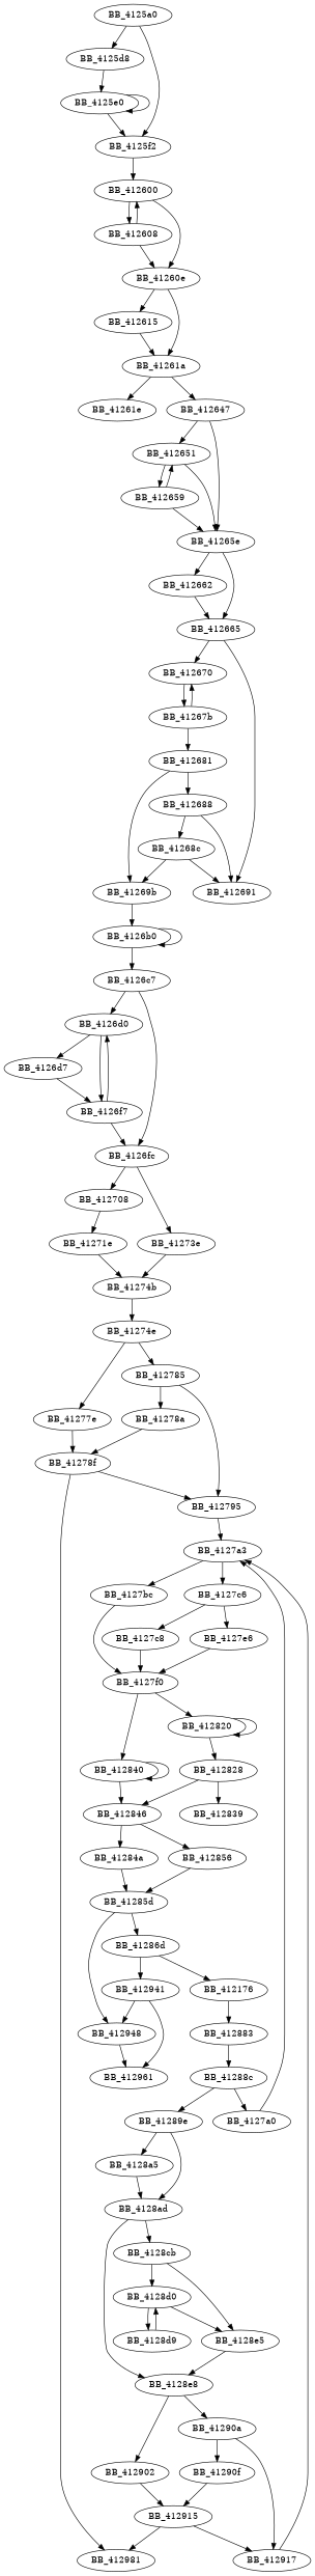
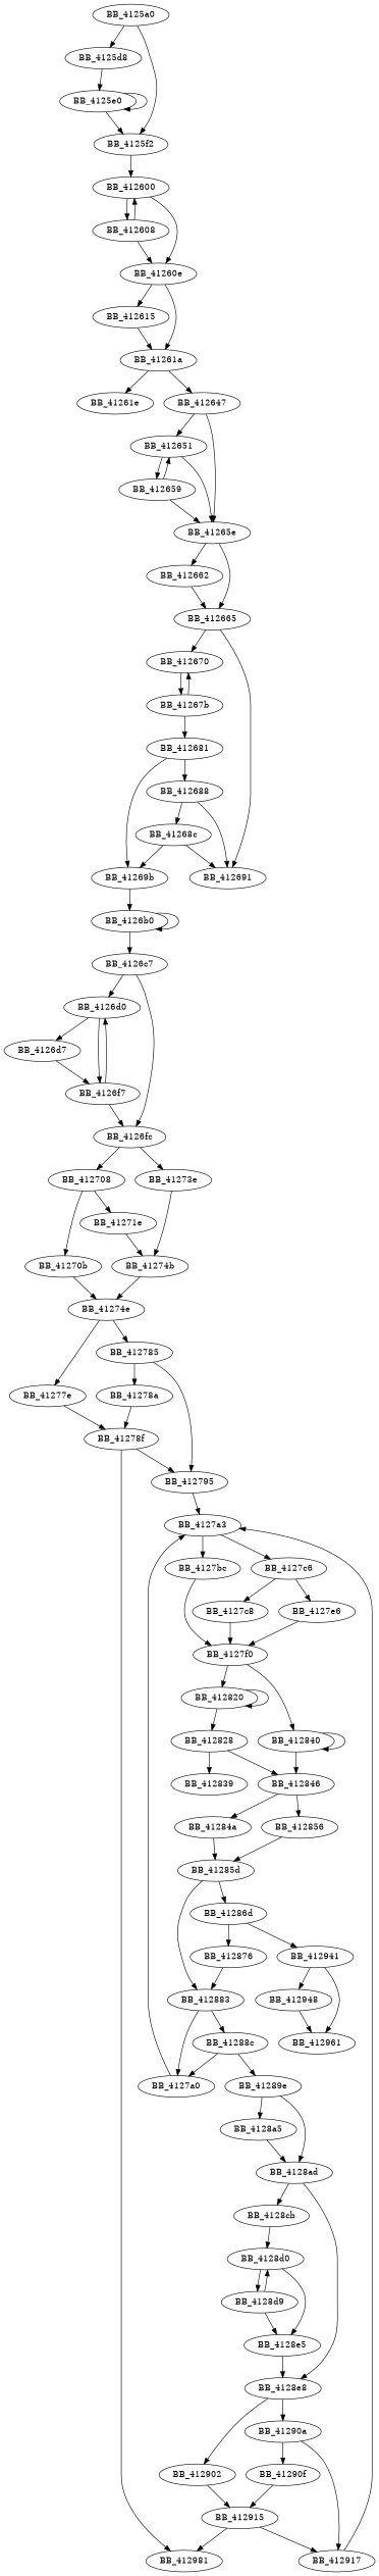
  digraph {
    BB_4125a0
    BB_4125d8
    BB_4125f2
    BB_4125e0
    BB_412600
    BB_412608
    BB_41260e
    BB_412615
    BB_41261a
    BB_41261e
    BB_412647
    BB_412651
    BB_41265e
    BB_412659
    BB_412662
    BB_412665
    BB_412670
    BB_412691
    BB_41267b
    BB_412681
    BB_412688
    BB_41269b
    BB_41268c
    BB_4126b0
    BB_4126c7
    BB_4126d0
    BB_4126fc
    BB_4126d7
    BB_4126f7
    BB_412708
    BB_41273e
+   BB_41270b
    BB_41271e
    BB_41274b
    BB_41274e
    BB_41277e
    BB_412785
    BB_41278f
    BB_41278a
    BB_412795
    BB_412981
    BB_4127a3
    BB_4127bc
    BB_4127c6
    BB_4127f0
    BB_4127c8
    BB_4127e6
    BB_4127a0
    BB_412820
    BB_412840
    BB_412828
    BB_412839
    BB_412846
    BB_41284a
    BB_412856
    BB_41285d
    BB_41286d
    BB_412883
-   BB_412876 [label=BB_412176]
+   BB_412876
    BB_412941
    BB_41288c
    BB_412948
    BB_412961
    BB_41289e
    BB_4128a5
    BB_4128ad
    BB_4128cb
    BB_4128e8
    BB_4128d0
    BB_412902
    BB_41290a
    BB_4128d9
    BB_4128e5
    BB_412915
    BB_41290f
    BB_412917
    BB_4125a0 -> BB_4125d8
    BB_4125a0 -> BB_4125f2
    BB_4125d8 -> BB_4125e0
    BB_4125f2 -> BB_412600
    BB_4125e0 -> BB_4125f2
    BB_4125e0 -> BB_4125e0
    BB_412600 -> BB_412608
    BB_412600 -> BB_41260e
    BB_412608 -> BB_412600
    BB_412608 -> BB_41260e
    BB_41260e -> BB_412615
    BB_41260e -> BB_41261a
    BB_412615 -> BB_41261a
    BB_41261a -> BB_41261e
    BB_41261a -> BB_412647
    BB_412647 -> BB_412651
    BB_412647 -> BB_41265e
    BB_412651 -> BB_41265e
    BB_412651 -> BB_412659
    BB_41265e -> BB_412662
    BB_41265e -> BB_412665
    BB_412659 -> BB_412651
    BB_412659 -> BB_41265e
    BB_412662 -> BB_412665
    BB_412665 -> BB_412670
    BB_412665 -> BB_412691
    BB_412670 -> BB_41267b
    BB_41267b -> BB_412670
    BB_41267b -> BB_412681
    BB_412681 -> BB_412688
    BB_412681 -> BB_41269b
    BB_412688 -> BB_412691
    BB_412688 -> BB_41268c
    BB_41269b -> BB_4126b0
    BB_41268c -> BB_412691
    BB_41268c -> BB_41269b
    BB_4126b0 -> BB_4126b0
    BB_4126b0 -> BB_4126c7
    BB_4126c7 -> BB_4126d0
    BB_4126c7 -> BB_4126fc
    BB_4126d0 -> BB_4126d7
    BB_4126d0 -> BB_4126f7
    BB_4126fc -> BB_412708
    BB_4126fc -> BB_41273e
    BB_4126d7 -> BB_4126f7
    BB_4126f7 -> BB_4126d0
    BB_4126f7 -> BB_4126fc
+   BB_412708 -> BB_41270b
    BB_412708 -> BB_41271e
    BB_41273e -> BB_41274b
+   BB_41270b -> BB_41274e
    BB_41271e -> BB_41274b
    BB_41274b -> BB_41274e
    BB_41274e -> BB_41277e
    BB_41274e -> BB_412785
    BB_41277e -> BB_41278f
    BB_412785 -> BB_41278a
    BB_412785 -> BB_412795
    BB_41278f -> BB_412795
    BB_41278f -> BB_412981
    BB_41278a -> BB_41278f
    BB_412795 -> BB_4127a3
    BB_4127a3 -> BB_4127bc
    BB_4127a3 -> BB_4127c6
    BB_4127bc -> BB_4127f0
    BB_4127c6 -> BB_4127c8
    BB_4127c6 -> BB_4127e6
    BB_4127f0 -> BB_412820
    BB_4127f0 -> BB_412840
    BB_4127c8 -> BB_4127f0
    BB_4127e6 -> BB_4127f0
    BB_4127a0 -> BB_4127a3
    BB_412820 -> BB_412820
    BB_412820 -> BB_412828
    BB_412840 -> BB_412840
    BB_412840 -> BB_412846
    BB_412828 -> BB_412839
    BB_412828 -> BB_412846
    BB_412846 -> BB_41284a
    BB_412846 -> BB_412856
    BB_41284a -> BB_41285d
    BB_412856 -> BB_41285d
    BB_41285d -> BB_41286d
-   BB_41285d -> BB_412948
+   BB_41285d -> BB_412883
    BB_41286d -> BB_412876
    BB_41286d -> BB_412941
+   BB_412883 -> BB_4127a0
    BB_412883 -> BB_41288c
    BB_412876 -> BB_412883
    BB_412941 -> BB_412948
    BB_412941 -> BB_412961
    BB_41288c -> BB_4127a0
    BB_41288c -> BB_41289e
    BB_412948 -> BB_412961
    BB_41289e -> BB_4128a5
    BB_41289e -> BB_4128ad
    BB_4128a5 -> BB_4128ad
    BB_4128ad -> BB_4128cb
    BB_4128ad -> BB_4128e8
    BB_4128cb -> BB_4128d0
    BB_4128e8 -> BB_412902
    BB_4128e8 -> BB_41290a
    BB_4128d0 -> BB_4128d9
    BB_4128d0 -> BB_4128e5
    BB_412902 -> BB_412915
    BB_41290a -> BB_41290f
    BB_41290a -> BB_412917
    BB_4128d9 -> BB_4128d0
-   BB_4128cb -> BB_4128e5
+   BB_4128d9 -> BB_4128e5
    BB_4128e5 -> BB_4128e8
    BB_412915 -> BB_412981
    BB_412915 -> BB_412917
    BB_41290f -> BB_412915
    BB_412917 -> BB_4127a3
  }
